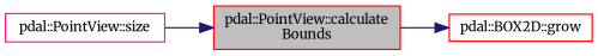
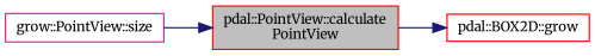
  digraph {
    fontname=Merriweather
    rankdir=LR
    node [color=red fillcolor=white fontname=Merriweather fontsize=10 shape=record style=filled]
    edge [color=midnightblue fontname=Merriweather fontsize=10 labelfontname=Helvetica labelfontsize=10 style=solid]
-   n1 [fillcolor=grey75 fontcolor=black height=0.2 label="pdal::PointView::calculate\lBounds" width=0.4]
+   n1 [fillcolor=grey75 fontcolor=black height=0.2 label="pdal::PointView::calculate\lPointView" width=0.4]
    n2 [height=0.2 label="pdal::BOX2D::grow" width=0.4]
-   n3 [color=deeppink height=0.2 label="pdal::PointView::size" width=0.4]
+   n3 [color=deeppink height=0.2 label="grow::PointView::size" width=0.4]
    n1 -> n2
    n3 -> n1
  }
